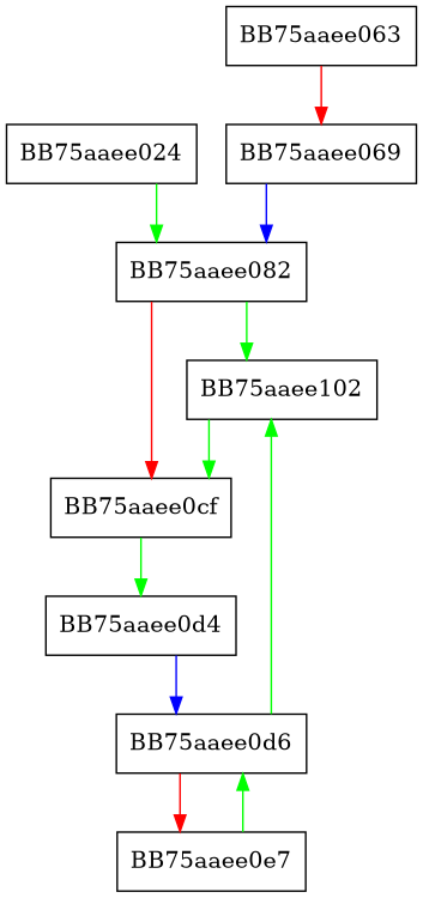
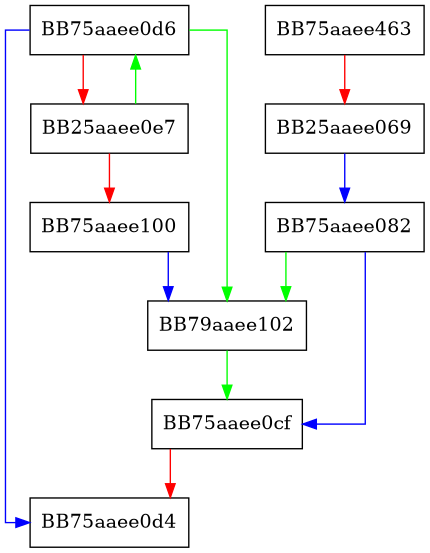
  digraph {
    splines=ortho
    node [shape=box]
    edge [color=green]
-   BB75aaee024
    BB75aaee082
-   BB75aaee102
+   BB75aaee102 [label=BB79aaee102]
    BB75aaee0cf
-   BB75aaee063
-   BB75aaee069
+   BB75aaee063 [label=BB75aaee463]
+   BB75aaee069 [label=BB25aaee069]
    BB75aaee0d4
    BB75aaee0d6
-   BB75aaee0e7
-   BB75aaee024 -> BB75aaee082
+   BB75aaee0e7 [label=BB25aaee0e7]
+   BB75aaee100
    BB75aaee082 -> BB75aaee102
-   BB75aaee082 -> BB75aaee0cf [color=red]
+   BB75aaee082 -> BB75aaee0cf [color=blue]
    BB75aaee102 -> BB75aaee0cf
-   BB75aaee0cf -> BB75aaee0d4
+   BB75aaee0cf -> BB75aaee0d4 [color=red]
    BB75aaee063 -> BB75aaee069 [color=red]
    BB75aaee069 -> BB75aaee082 [color=blue]
-   BB75aaee0d4 -> BB75aaee0d6 [color=blue]
+   BB75aaee0d6 -> BB75aaee0d4 [color=blue]
    BB75aaee0d6 -> BB75aaee102
    BB75aaee0d6 -> BB75aaee0e7 [color=red]
    BB75aaee0e7 -> BB75aaee0d6
+   BB75aaee0e7 -> BB75aaee100 [color=red]
+   BB75aaee100 -> BB75aaee102 [color=blue]
  }
